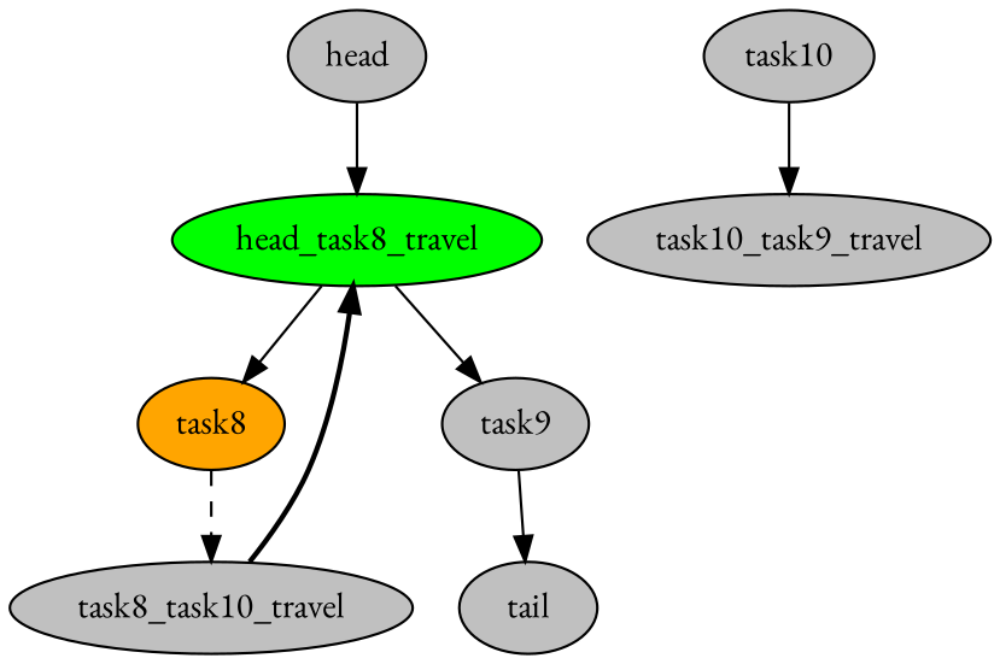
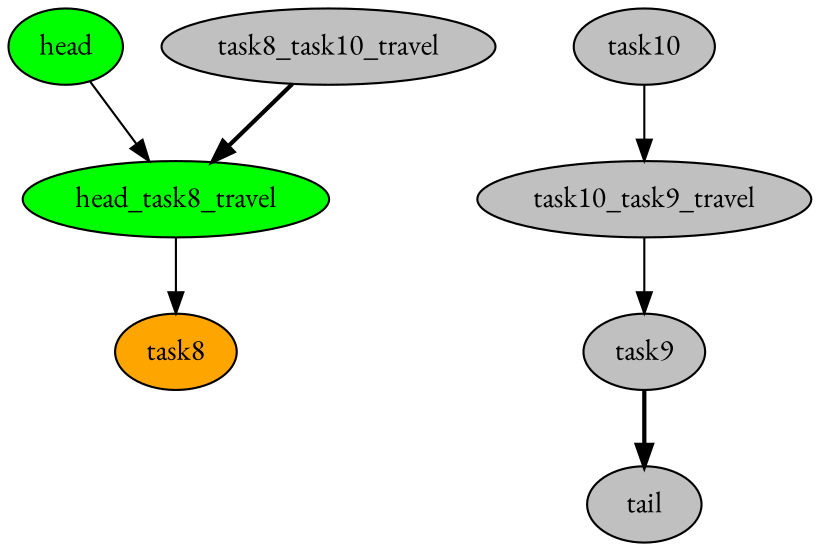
  digraph {
    fontname="EB Garamond"
    node [fillcolor=gray fontcolor=black fontname="EB Garamond" style=filled]
    edge [color=black fontname="EB Garamond" style=solid]
-   n1 [label=head]
+   n1 [fillcolor=green label=head]
    n2 [fillcolor=green label=head_task8_travel]
    n3 [fillcolor=orange label=task8]
    n4 [label=task8_task10_travel]
    n5 [label=task10]
    n6 [label=task10_task9_travel]
    n7 [label=task9]
    n8 [label=tail]
    n1 -> n2
    n2 -> n3
-   n3 -> n4 [style=dashed]
    n4 -> n2 [style=bold]
    n5 -> n6
-   n2 -> n7
-   n7 -> n8
+   n6 -> n7
+   n7 -> n8 [style=bold]
  }
